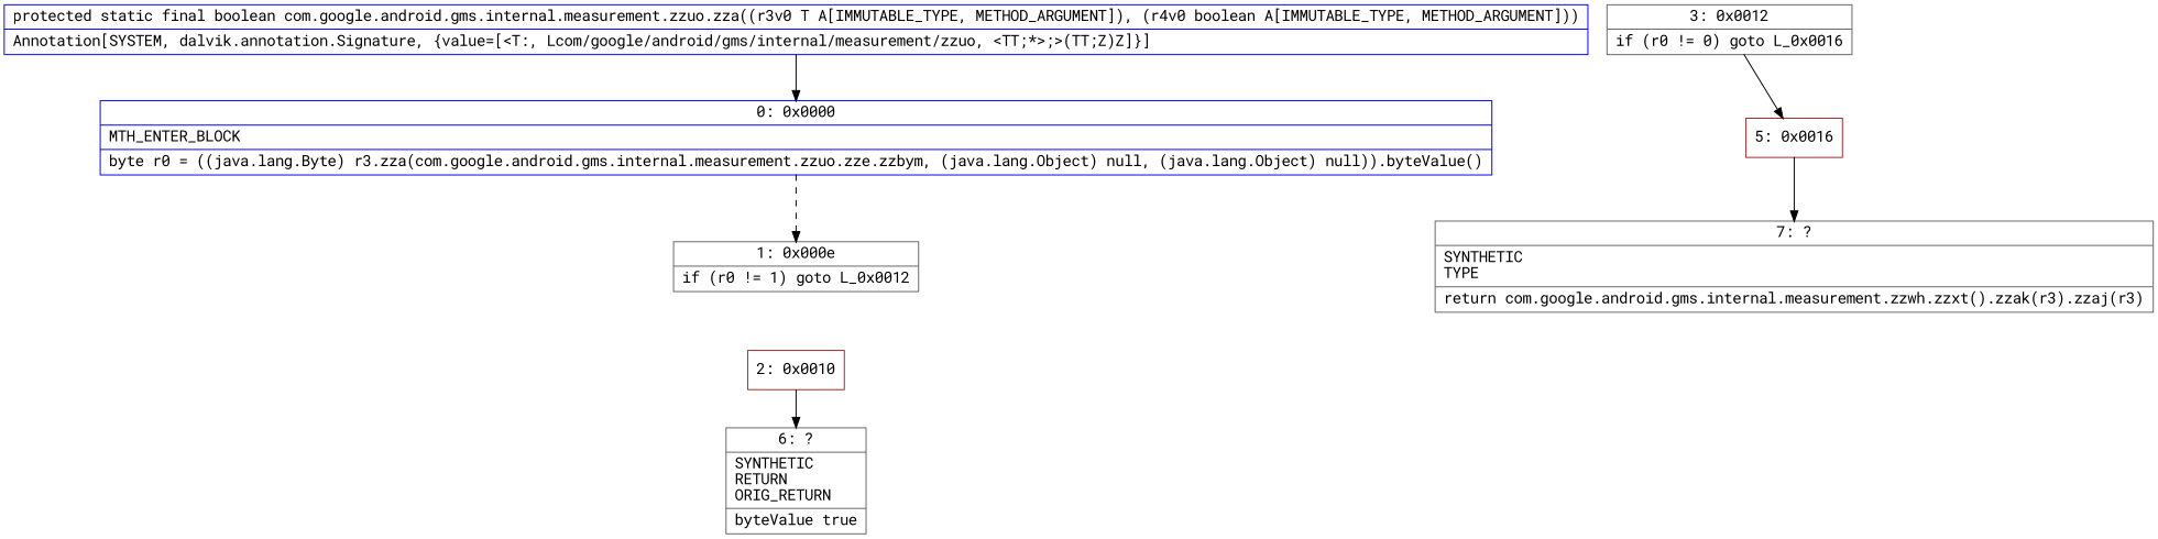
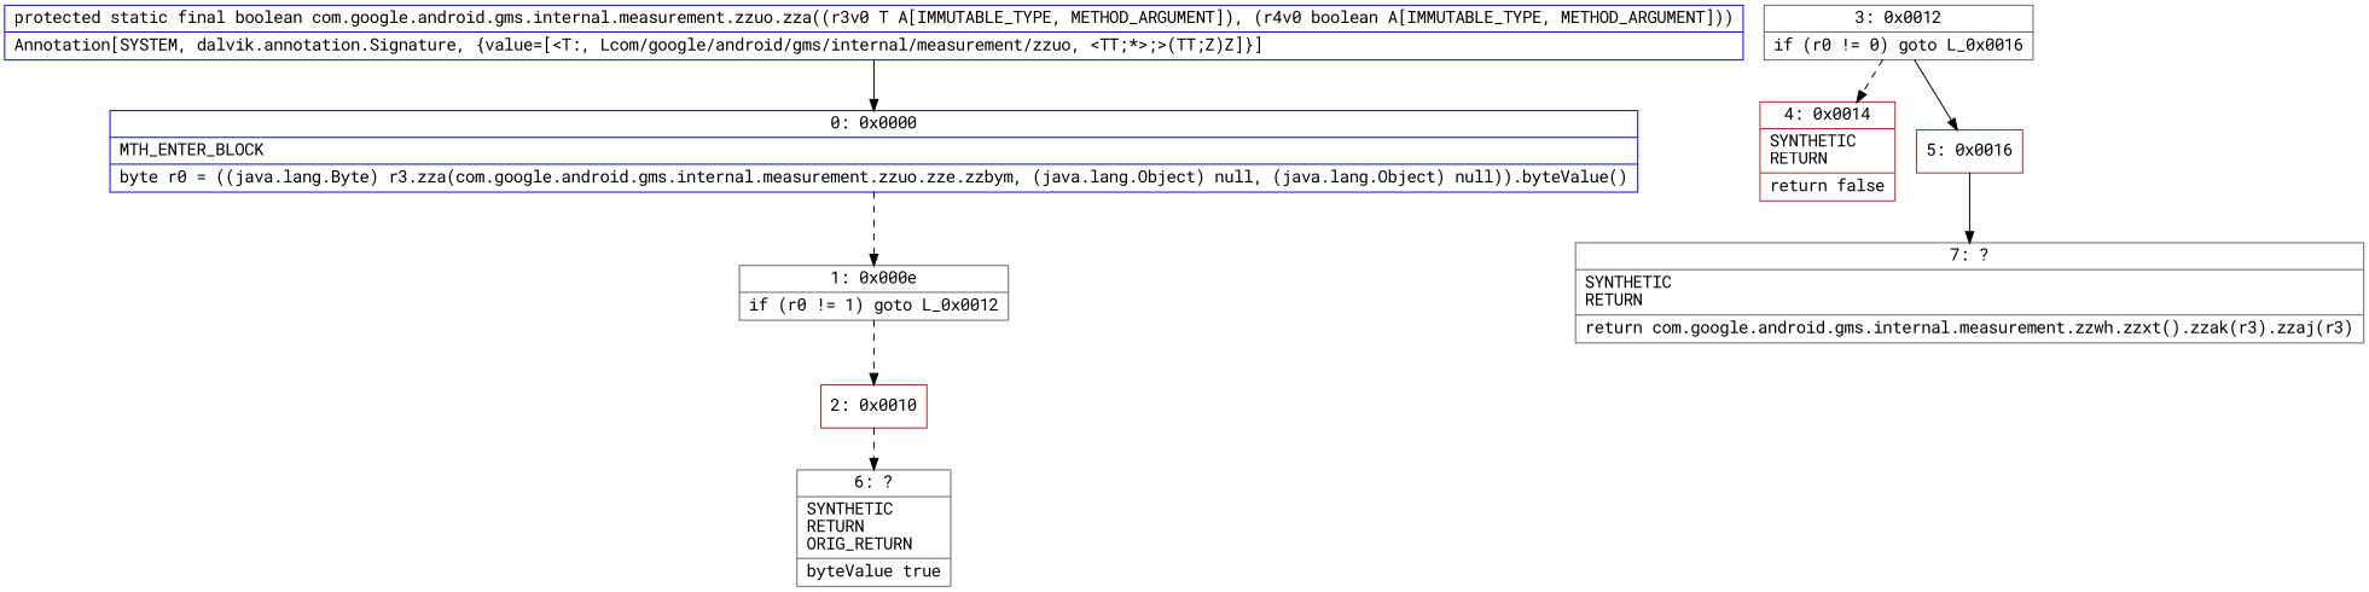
  digraph {
    fontname="Roboto Mono"
    node [color=gray40 fontname="Roboto Mono" shape=record]
    edge [fontname="Roboto Mono"]
    n1 [color=blue label="{0\:\ 0x0000|MTH_ENTER_BLOCK\l|byte r0 = ((java.lang.Byte) r3.zza(com.google.android.gms.internal.measurement.zzuo.zze.zzbym, (java.lang.Object) null, (java.lang.Object) null)).byteValue()\l}"]
    n2 [label="{1\:\ 0x000e|if (r0 != 1) goto L_0x0012\l}"]
    n3 [color=brown label="{2\:\ 0x0010}"]
    n4 [label="{6\:\ ?|SYNTHETIC\lRETURN\lORIG_RETURN\l|byteValue true\l}"]
    n5 [label="{3\:\ 0x0012|if (r0 != 0) goto L_0x0016\l}"]
+   n6 [color=brown label="{4\:\ 0x0014|SYNTHETIC\lRETURN\l|return false\l}"]
    n7 [color=brown label="{5\:\ 0x0016}"]
-   n8 [label="{7\:\ ?|SYNTHETIC\lTYPE\l|return com.google.android.gms.internal.measurement.zzwh.zzxt().zzak(r3).zzaj(r3)\l}"]
+   n8 [label="{7\:\ ?|SYNTHETIC\lRETURN\l|return com.google.android.gms.internal.measurement.zzwh.zzxt().zzak(r3).zzaj(r3)\l}"]
    n9 [color=blue label="{protected static final boolean com.google.android.gms.internal.measurement.zzuo.zza((r3v0 T A[IMMUTABLE_TYPE, METHOD_ARGUMENT]), (r4v0 boolean A[IMMUTABLE_TYPE, METHOD_ARGUMENT]))  | Annotation[SYSTEM, dalvik.annotation.Signature, \{value=[\<T:, Lcom\/google\/android\/gms\/internal\/measurement\/zzuo, \<TT;*\>;\>(TT;Z)Z]\}]\l}"]
    n1 -> n2 [style=dashed]
-   n3 -> n4
+   n2 -> n3 [style=dashed]
+   n3 -> n4 [style=dashed]
+   n5 -> n6 [style=dashed]
    n5 -> n7
    n7 -> n8
    n9 -> n1
  }
